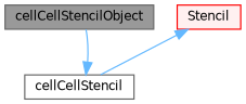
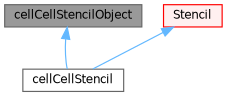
  digraph {
    node [color=gray40 fontname=Helvetica fontsize=10 shape=box style=filled]
    edge [color=steelblue1 dir=back fontname=Helvetica fontsize=10 labelfontname=Helvetica labelfontsize=10 style=solid]
    n1 [fillcolor=grey60 fontcolor=black height=0.2 label=cellCellStencilObject width=0.4]
    n2 [color=red fillcolor="#FFF0F0" height=0.2 label=Stencil width=0.4]
    n3 [fillcolor=white height=0.2 label=cellCellStencil width=0.4]
    n2 -> n3
-   n3 -> n1
+   n1 -> n3
  }
